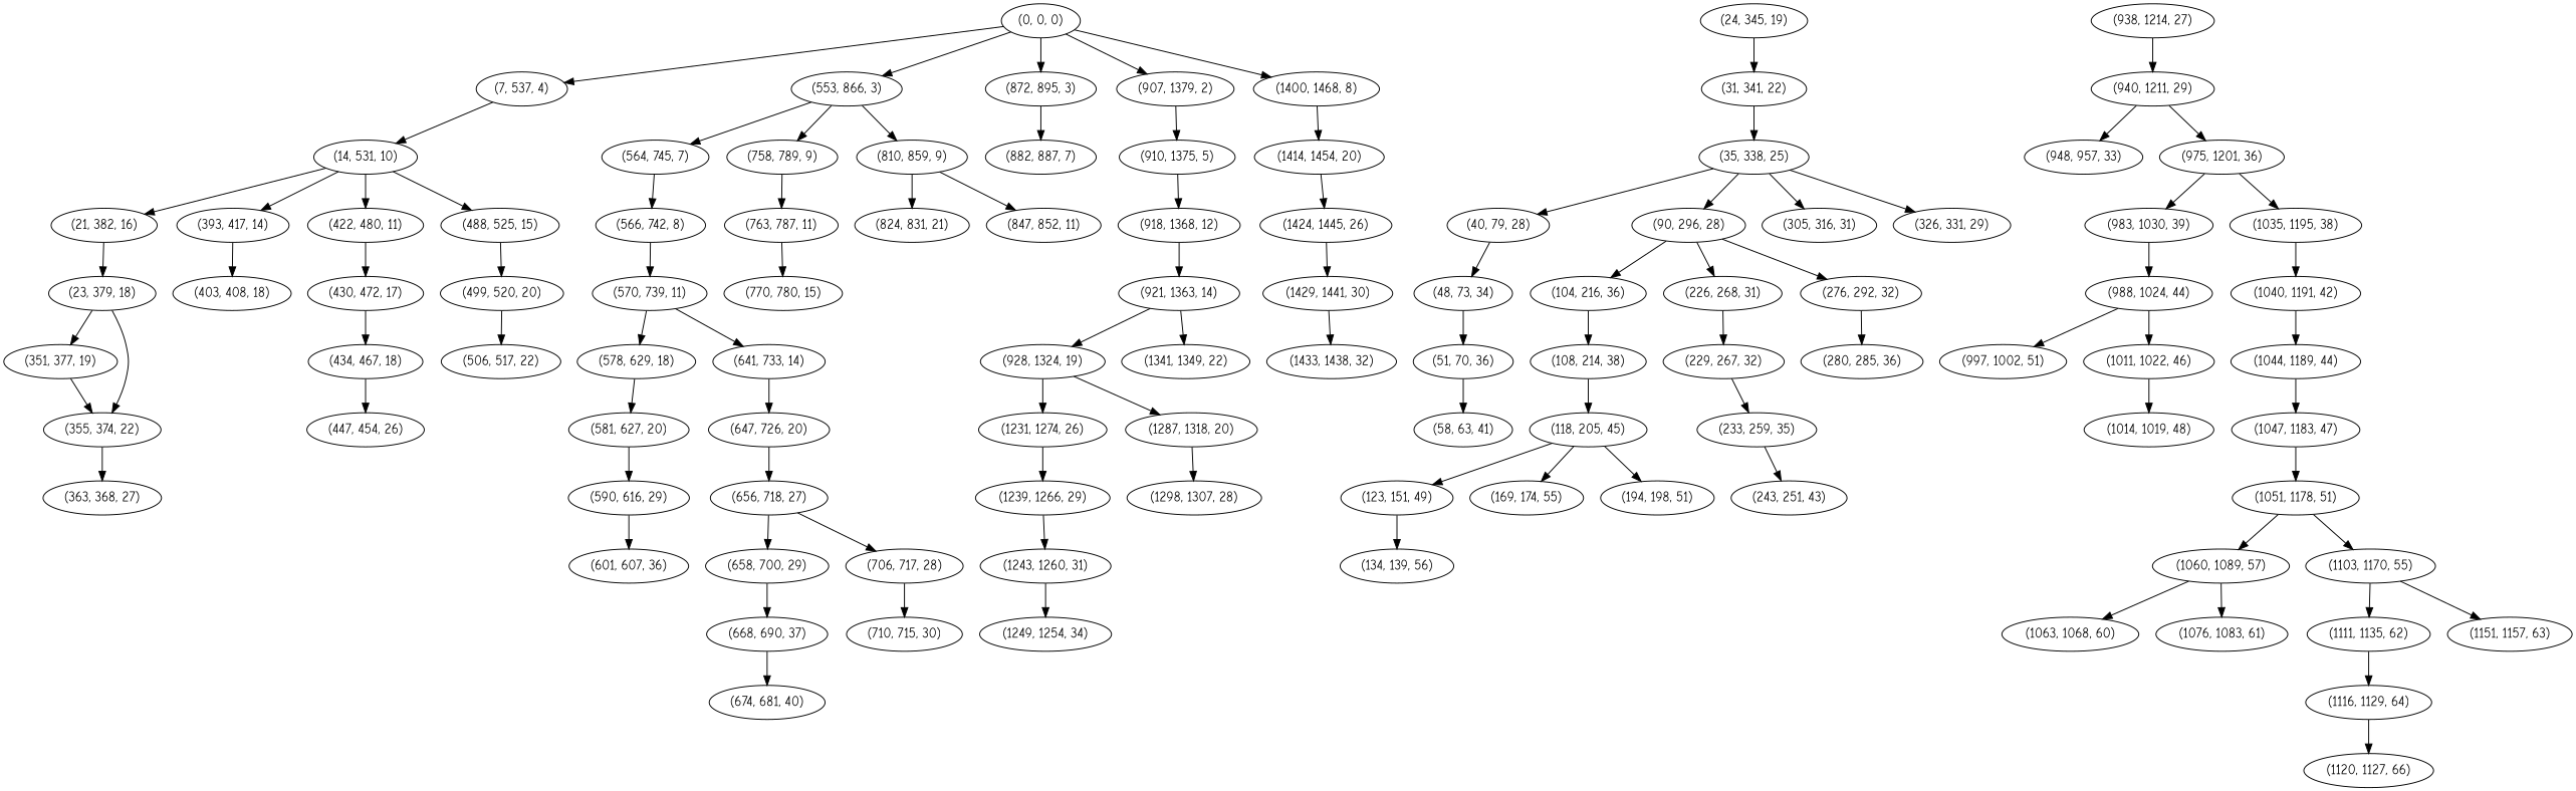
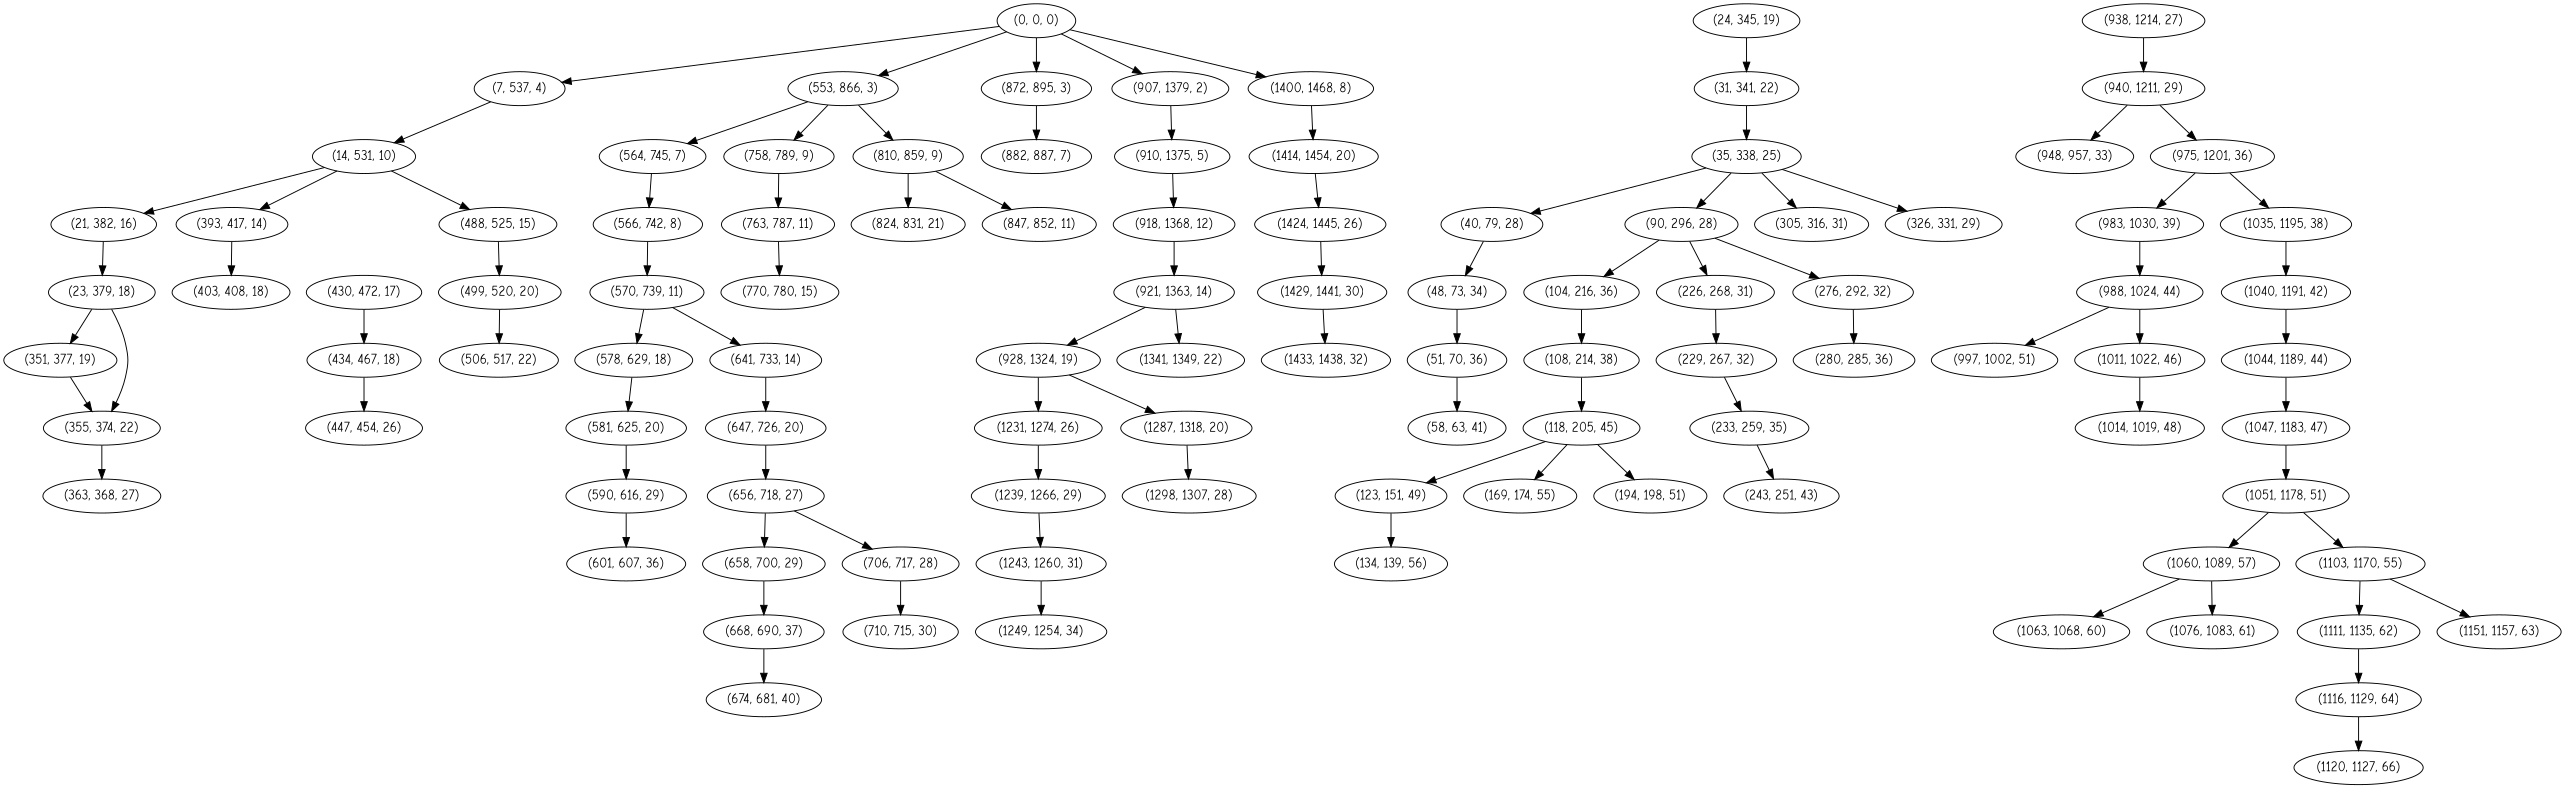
  digraph {
    fontname="Comic Neue"
    node [fontname="Comic Neue"]
    edge [fontname="Comic Neue"]
    "(0, 0, 0)"
    "(7, 537, 4)"
    "(553, 866, 3)"
    "(872, 895, 3)"
    "(907, 1379, 2)"
    "(1400, 1468, 8)"
    "(14, 531, 10)"
    "(564, 745, 7)"
    "(758, 789, 9)"
    "(810, 859, 9)"
    "(882, 887, 7)"
    "(910, 1375, 5)"
    "(1414, 1454, 20)"
    "(21, 382, 16)"
    "(393, 417, 14)"
-   "(422, 480, 11)"
    "(488, 525, 15)"
    "(23, 379, 18)"
    "(403, 408, 18)"
    "(430, 472, 17)"
    "(499, 520, 20)"
    "(351, 377, 19)"
    "(355, 374, 22)"
    "(24, 345, 19)"
    "(31, 341, 22)"
    "(35, 338, 25)"
    "(40, 79, 28)"
    "(90, 296, 28)"
    "(305, 316, 31)"
    "(326, 331, 29)"
    "(48, 73, 34)"
    "(104, 216, 36)"
    "(226, 268, 31)"
    "(276, 292, 32)"
    "(51, 70, 36)"
    "(58, 63, 41)"
    "(108, 214, 38)"
    "(229, 267, 32)"
    "(280, 285, 36)"
    "(118, 205, 45)"
    "(123, 151, 49)"
    "(169, 174, 55)"
    "(194, 198, 51)"
    "(134, 139, 56)"
    "(233, 259, 35)"
    "(243, 251, 43)"
    "(363, 368, 27)"
    "(434, 467, 18)"
    "(447, 454, 26)"
    n50 [label="(506, 517, 22)"]
    "(566, 742, 8)"
    "(763, 787, 11)"
    "(824, 831, 21)"
    "(847, 852, 11)"
    "(570, 739, 11)"
    "(578, 629, 18)"
    "(641, 733, 14)"
-   "(581, 627, 20)"
+   "(581, 627, 20)" [label="(581, 625, 20)"]
    "(647, 726, 20)"
    "(590, 616, 29)"
    "(601, 607, 36)"
    "(656, 718, 27)"
    "(658, 700, 29)"
    "(706, 717, 28)"
    "(668, 690, 37)"
    "(710, 715, 30)"
    "(674, 681, 40)"
    "(770, 780, 15)"
    "(918, 1368, 12)"
    "(921, 1363, 14)"
    "(928, 1324, 19)"
    "(1341, 1349, 22)"
    "(1231, 1274, 26)"
    "(1287, 1318, 20)"
    "(1239, 1266, 29)"
    "(1298, 1307, 28)"
    "(938, 1214, 27)"
    "(940, 1211, 29)"
    "(948, 957, 33)"
    "(975, 1201, 36)"
    "(983, 1030, 39)"
    "(1035, 1195, 38)"
    "(988, 1024, 44)"
    "(1040, 1191, 42)"
    "(997, 1002, 51)"
    "(1011, 1022, 46)"
    "(1014, 1019, 48)"
    "(1044, 1189, 44)"
    "(1047, 1183, 47)"
    "(1051, 1178, 51)"
    "(1060, 1089, 57)"
    "(1103, 1170, 55)"
    "(1063, 1068, 60)"
    "(1076, 1083, 61)"
    "(1111, 1135, 62)"
    "(1151, 1157, 63)"
    "(1116, 1129, 64)"
    "(1120, 1127, 66)"
    "(1243, 1260, 31)"
    "(1249, 1254, 34)"
    "(1424, 1445, 26)"
    "(1429, 1441, 30)"
    "(1433, 1438, 32)"
    "(0, 0, 0)" -> "(7, 537, 4)"
    "(0, 0, 0)" -> "(553, 866, 3)"
    "(0, 0, 0)" -> "(872, 895, 3)"
    "(0, 0, 0)" -> "(907, 1379, 2)"
    "(0, 0, 0)" -> "(1400, 1468, 8)"
    "(7, 537, 4)" -> "(14, 531, 10)"
    "(553, 866, 3)" -> "(564, 745, 7)"
    "(553, 866, 3)" -> "(758, 789, 9)"
    "(553, 866, 3)" -> "(810, 859, 9)"
    "(872, 895, 3)" -> "(882, 887, 7)"
    "(907, 1379, 2)" -> "(910, 1375, 5)"
    "(1400, 1468, 8)" -> "(1414, 1454, 20)"
    "(14, 531, 10)" -> "(21, 382, 16)"
    "(14, 531, 10)" -> "(393, 417, 14)"
-   "(14, 531, 10)" -> "(422, 480, 11)"
    "(14, 531, 10)" -> "(488, 525, 15)"
    "(564, 745, 7)" -> "(566, 742, 8)"
    "(758, 789, 9)" -> "(763, 787, 11)"
    "(810, 859, 9)" -> "(824, 831, 21)"
    "(810, 859, 9)" -> "(847, 852, 11)"
    "(910, 1375, 5)" -> "(918, 1368, 12)"
    "(1414, 1454, 20)" -> "(1424, 1445, 26)"
    "(21, 382, 16)" -> "(23, 379, 18)"
    "(393, 417, 14)" -> "(403, 408, 18)"
-   "(422, 480, 11)" -> "(430, 472, 17)"
    "(488, 525, 15)" -> "(499, 520, 20)"
    "(23, 379, 18)" -> "(351, 377, 19)"
    "(23, 379, 18)" -> "(355, 374, 22)"
    "(430, 472, 17)" -> "(434, 467, 18)"
    "(499, 520, 20)" -> n50
    "(351, 377, 19)" -> "(355, 374, 22)"
    "(355, 374, 22)" -> "(363, 368, 27)"
    "(24, 345, 19)" -> "(31, 341, 22)"
    "(31, 341, 22)" -> "(35, 338, 25)"
    "(35, 338, 25)" -> "(40, 79, 28)"
    "(35, 338, 25)" -> "(90, 296, 28)"
    "(35, 338, 25)" -> "(305, 316, 31)"
    "(35, 338, 25)" -> "(326, 331, 29)"
    "(40, 79, 28)" -> "(48, 73, 34)"
    "(90, 296, 28)" -> "(104, 216, 36)"
    "(90, 296, 28)" -> "(226, 268, 31)"
    "(90, 296, 28)" -> "(276, 292, 32)"
    "(48, 73, 34)" -> "(51, 70, 36)"
    "(104, 216, 36)" -> "(108, 214, 38)"
    "(226, 268, 31)" -> "(229, 267, 32)"
    "(276, 292, 32)" -> "(280, 285, 36)"
    "(51, 70, 36)" -> "(58, 63, 41)"
    "(108, 214, 38)" -> "(118, 205, 45)"
    "(229, 267, 32)" -> "(233, 259, 35)"
    "(118, 205, 45)" -> "(123, 151, 49)"
    "(118, 205, 45)" -> "(169, 174, 55)"
    "(118, 205, 45)" -> "(194, 198, 51)"
    "(123, 151, 49)" -> "(134, 139, 56)"
    "(233, 259, 35)" -> "(243, 251, 43)"
    "(434, 467, 18)" -> "(447, 454, 26)"
    "(566, 742, 8)" -> "(570, 739, 11)"
    "(763, 787, 11)" -> "(770, 780, 15)"
    "(570, 739, 11)" -> "(578, 629, 18)"
    "(570, 739, 11)" -> "(641, 733, 14)"
    "(578, 629, 18)" -> "(581, 627, 20)"
    "(641, 733, 14)" -> "(647, 726, 20)"
    "(581, 627, 20)" -> "(590, 616, 29)"
    "(647, 726, 20)" -> "(656, 718, 27)"
    "(590, 616, 29)" -> "(601, 607, 36)"
    "(656, 718, 27)" -> "(658, 700, 29)"
    "(656, 718, 27)" -> "(706, 717, 28)"
    "(658, 700, 29)" -> "(668, 690, 37)"
    "(706, 717, 28)" -> "(710, 715, 30)"
    "(668, 690, 37)" -> "(674, 681, 40)"
    "(918, 1368, 12)" -> "(921, 1363, 14)"
    "(921, 1363, 14)" -> "(928, 1324, 19)"
    "(921, 1363, 14)" -> "(1341, 1349, 22)"
    "(928, 1324, 19)" -> "(1231, 1274, 26)"
    "(928, 1324, 19)" -> "(1287, 1318, 20)"
    "(1231, 1274, 26)" -> "(1239, 1266, 29)"
    "(1287, 1318, 20)" -> "(1298, 1307, 28)"
    "(1239, 1266, 29)" -> "(1243, 1260, 31)"
    "(938, 1214, 27)" -> "(940, 1211, 29)"
    "(940, 1211, 29)" -> "(948, 957, 33)"
    "(940, 1211, 29)" -> "(975, 1201, 36)"
    "(975, 1201, 36)" -> "(983, 1030, 39)"
    "(975, 1201, 36)" -> "(1035, 1195, 38)"
    "(983, 1030, 39)" -> "(988, 1024, 44)"
    "(1035, 1195, 38)" -> "(1040, 1191, 42)"
    "(988, 1024, 44)" -> "(997, 1002, 51)"
    "(988, 1024, 44)" -> "(1011, 1022, 46)"
    "(1040, 1191, 42)" -> "(1044, 1189, 44)"
    "(1011, 1022, 46)" -> "(1014, 1019, 48)"
    "(1044, 1189, 44)" -> "(1047, 1183, 47)"
    "(1047, 1183, 47)" -> "(1051, 1178, 51)"
    "(1051, 1178, 51)" -> "(1060, 1089, 57)"
    "(1051, 1178, 51)" -> "(1103, 1170, 55)"
    "(1060, 1089, 57)" -> "(1063, 1068, 60)"
    "(1060, 1089, 57)" -> "(1076, 1083, 61)"
    "(1103, 1170, 55)" -> "(1111, 1135, 62)"
    "(1103, 1170, 55)" -> "(1151, 1157, 63)"
    "(1111, 1135, 62)" -> "(1116, 1129, 64)"
    "(1116, 1129, 64)" -> "(1120, 1127, 66)"
    "(1243, 1260, 31)" -> "(1249, 1254, 34)"
    "(1424, 1445, 26)" -> "(1429, 1441, 30)"
    "(1429, 1441, 30)" -> "(1433, 1438, 32)"
  }
